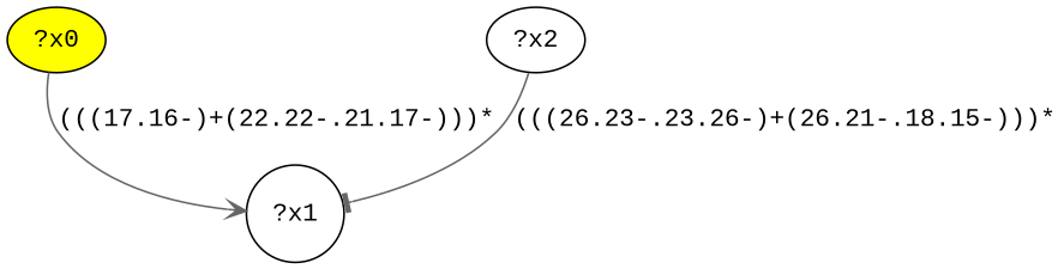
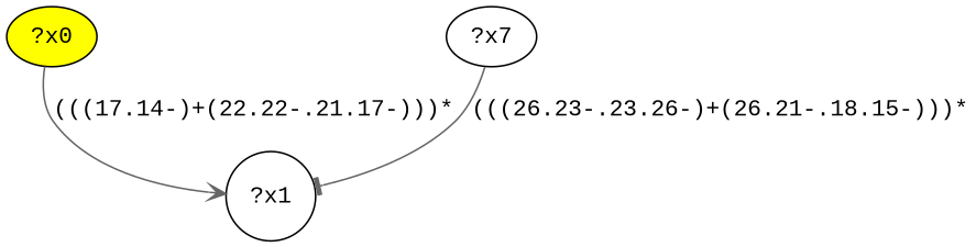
  digraph {
    fontname="Liberation Mono"
    node [fontname="Liberation Mono" shape=ellipse]
    edge [color=gray40 fontname="Liberation Mono" style=solid]
    n1 [fillcolor=yellow label="?x0" style="filled,"]
    n2 [label="?x1" shape=circle]
-   n3 [label="?x2"]
-   n1 -> n2 [arrowhead=vee label="(((17.16-)+(22.22-.21.17-)))*"]
+   n3 [label="?x7"]
+   n1 -> n2 [arrowhead=vee label="(((17.14-)+(22.22-.21.17-)))*"]
    n3 -> n2 [arrowhead=tee label="(((26.23-.23.26-)+(26.21-.18.15-)))*"]
  }
